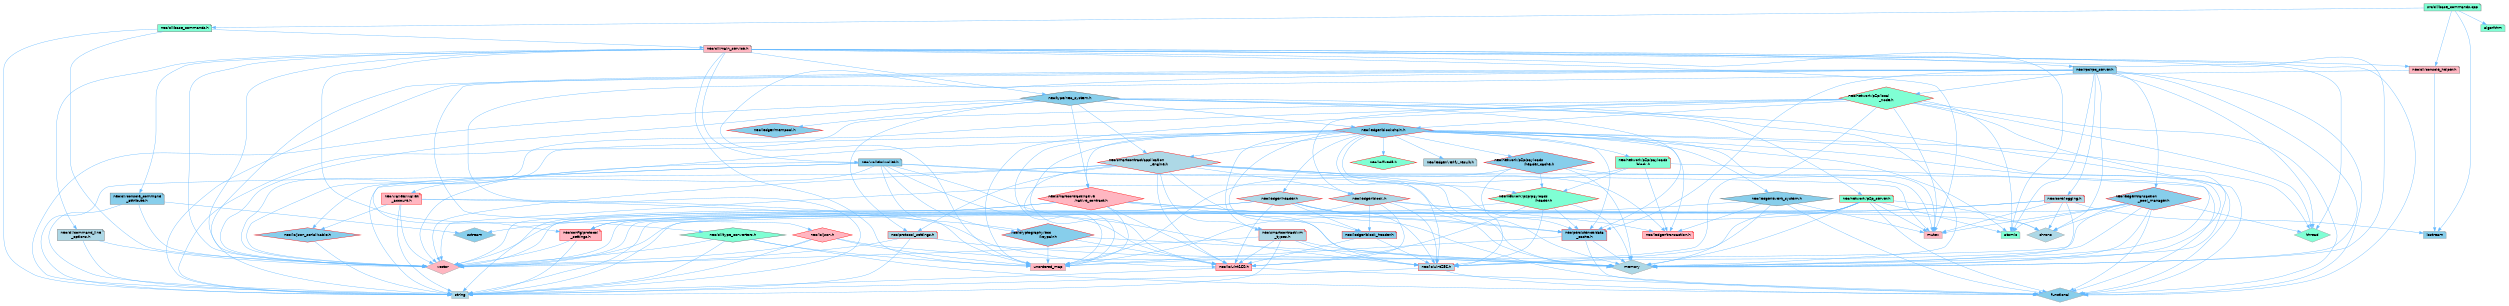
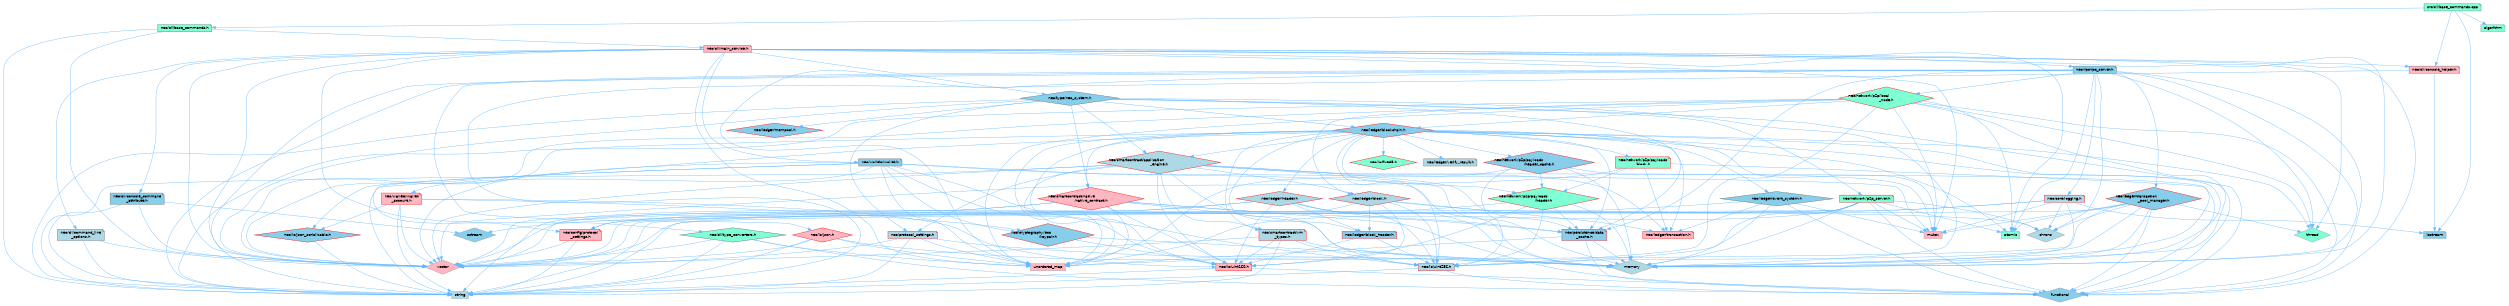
  digraph {
    node [color=red fillcolor=skyblue fontname=Helvetica fontsize=10 shape=note style=filled]
    edge [color=steelblue1 fontname=Helvetica fontsize=10 labelfontname=Helvetica labelfontsize=10 style=solid]
    n1 [color=gray40 fillcolor=aquamarine fontcolor=black height=0.2 label="src/cli/base_commands.cpp" width=0.4]
    n2 [color=grey40 fillcolor=aquamarine height=0.2 label="neo/cli/base_commands.h" width=0.4]
    n3 [color=grey40 fillcolor=lightpink height=0.2 label="neo/cli/console_helper.h" width=0.4]
    n4 [color=grey60 height=0.2 label=iostream width=0.4]
    n5 [color=grey60 fillcolor=aquamarine height=0.2 label=algorithm width=0.4]
    n6 [color=grey40 fillcolor=lightpink height=0.2 label="neo/cli/main_service.h" width=0.4]
    n7 [color=grey60 fillcolor=lightblue height=0.2 label=string width=0.4]
    n8 [color=grey60 fillcolor=lightpink height=0.2 label=vector shape=diamond width=0.4]
    n9 [color=grey40 fillcolor=lightblue height=0.2 label="neo/cli/command_line\l_options.h" width=0.4]
    n10 [color=grey40 height=0.2 label="neo/cli/console_command\l_attribute.h" width=0.4]
    n11 [color=grey40 fillcolor=aquamarine height=0.2 label="neo/cli/type_converters.h" shape=diamond width=0.4]
    n12 [color=grey60 height=0.2 label=functional shape=diamond width=0.4]
    n13 [color=grey60 fillcolor=lightpink height=0.2 label=unordered_map width=0.4]
    n14 [color=grey40 height=0.2 label="neo/type/neo_system.h" shape=diamond width=0.4]
    n15 [color=grey60 fillcolor=lightblue height=0.2 label=memory shape=diamond width=0.4]
    n16 [color=grey60 fillcolor=lightpink height=0.2 label=mutex width=0.4]
    n17 [color=grey60 fillcolor=aquamarine height=0.2 label=atomic width=0.4]
    n18 [color=grey60 fillcolor=aquamarine height=0.2 label=thread shape=diamond width=0.4]
    n19 [color=grey40 height=0.2 label="neo/rpc/rpc_server.h" width=0.4]
    n20 [color=grey40 height=0.2 label="neo/wallets/wallet.h" width=0.4]
    n21 [color=grey60 height=0.2 label=sstream shape=diamond width=0.4]
    n22 [height=0.2 label="neo/ledger/blockchain.h" shape=diamond width=0.4]
    n23 [height=0.2 label="neo/persistence/data\l_cache.h" width=0.4]
    n24 [fillcolor=lightblue height=0.2 label="neo/smartcontract/application\l_engine.h" shape=diamond width=0.4]
    n25 [fillcolor=lightblue height=0.2 label="neo/protocol_settings.h" width=0.4]
    n26 [height=0.2 label="neo/ledger/mempool.h" shape=diamond width=0.4]
    n27 [fillcolor=aquamarine height=0.2 label="neo/network/p2p_server.h" width=0.4]
    n28 [fillcolor=lightpink height=0.2 label="neo/smartcontract/native\l/native_contract.h" shape=diamond width=0.4]
    n29 [color=grey60 fillcolor=lightblue height=0.2 label=chrono shape=diamond width=0.4]
    n30 [fillcolor=lightblue height=0.2 label="neo/core/logging.h" width=0.4]
    n31 [fillcolor=lightpink height=0.2 label="neo/io/json.h" shape=diamond width=0.4]
    n32 [height=0.2 label="neo/ledger/transaction\l_pool_manager.h" shape=diamond width=0.4]
    n33 [fillcolor=aquamarine height=0.2 label="neo/network/p2p/local\l_node.h" shape=diamond width=0.4]
    n34 [fillcolor=lightpink height=0.2 label="neo/io/uint160.h" width=0.4]
    n35 [fillcolor=lightblue height=0.2 label="neo/io/uint256.h" width=0.4]
    n36 [height=0.2 label="neo/cryptography/ecc\l/keypair.h" shape=diamond width=0.4]
    n37 [height=0.2 label="neo/io/json_serializable.h" shape=diamond width=0.4]
    n38 [fillcolor=lightpink height=0.2 label="neo/wallets/wallet\l_account.h" width=0.4]
    n39 [height=0.2 label="neo/ledger/block_header.h" width=0.4]
    n40 [fillcolor=lightpink height=0.2 label="neo/ledger/transaction.h" width=0.4]
    n41 [color=grey40 height=0.2 label="neo/ledger/event_system.h" shape=diamond width=0.4]
    n42 [fillcolor=lightblue height=0.2 label="neo/ledger/header.h" shape=diamond width=0.4]
    n43 [fillcolor=lightpink height=0.2 label="neo/config/protocol\l_settings.h" width=0.4]
    n44 [fillcolor=aquamarine height=0.2 label="neo/network/p2p/payloads\l/block.h" width=0.4]
    n45 [fillcolor=aquamarine height=0.2 label="neo/network/p2p/payloads\l/header.h" shape=diamond width=0.4]
    n46 [height=0.2 label="neo/network/p2p/payloads\l/header_cache.h" shape=diamond width=0.4]
    n47 [fillcolor=aquamarine height=0.2 label="neo/io/fixed8.h" shape=diamond width=0.4]
    n48 [color=grey40 fillcolor=lightblue height=0.2 label="neo/ledger/verify_result.h" width=0.4]
    n49 [fillcolor=lightblue height=0.2 label="neo/smartcontract/vm\l_types.h" width=0.4]
    n50 [fillcolor=lightblue height=0.2 label="neo/ledger/block.h" shape=diamond width=0.4]
    n1 -> n2
    n1 -> n3
    n1 -> n4
    n1 -> n5
    n2 -> n6
    n2 -> n7
    n2 -> n8
    n3 -> n4
    n3 -> n7
    n6 -> n3
    n6 -> n7
    n6 -> n8
    n6 -> n9
    n6 -> n10
    n6 -> n11
    n6 -> n12
    n6 -> n13
    n6 -> n14
    n6 -> n15
    n6 -> n16
    n6 -> n17
    n6 -> n18
    n6 -> n19
    n6 -> n20
    n9 -> n7
    n9 -> n8
    n10 -> n7
    n10 -> n8
    n10 -> n21
    n11 -> n7
    n11 -> n8
    n11 -> n12
    n11 -> n13
    n14 -> n7
    n14 -> n8
    n14 -> n12
    n14 -> n15
    n14 -> n22
    n14 -> n23
    n14 -> n24
    n14 -> n25
    n14 -> n26
    n14 -> n27
    n14 -> n28
    n19 -> n7
    n19 -> n8
    n19 -> n12
    n19 -> n13
    n19 -> n15
    n19 -> n17
    n19 -> n18
    n19 -> n23
    n19 -> n29
    n19 -> n30
    n19 -> n31
    n19 -> n32
    n19 -> n33
    n20 -> n7
    n20 -> n8
    n20 -> n13
    n20 -> n15
    n20 -> n16
    n20 -> n34
    n20 -> n35
    n20 -> n36
    n20 -> n37
    n20 -> n38
    n22 -> n8
    n22 -> n12
    n22 -> n13
    n22 -> n15
    n22 -> n16
    n22 -> n17
    n22 -> n18
    n22 -> n23
    n22 -> n24
    n22 -> n28
    n22 -> n34
    n22 -> n35
    n22 -> n39
    n22 -> n40
    n22 -> n41
    n22 -> n42
    n22 -> n43
    n22 -> n44
    n22 -> n45
    n22 -> n46
    n22 -> n47
    n22 -> n48
    n22 -> n49
    n23 -> n12
    n23 -> n13
    n23 -> n15
    n24 -> n7
    n24 -> n8
    n24 -> n12
    n24 -> n13
    n24 -> n15
    n24 -> n23
    n24 -> n25
    n24 -> n34
    n24 -> n35
    n24 -> n40
    n24 -> n49
    n24 -> n50
    n25 -> n7
    n25 -> n8
-   n36 -> n13
+   n25 -> n13
    n25 -> n15
    n27 -> n7
    n27 -> n8
    n27 -> n12
    n27 -> n13
    n27 -> n15
    n27 -> n16
    n27 -> n17
    n27 -> n29
    n27 -> n35
    n28 -> n7
    n28 -> n8
    n28 -> n12
    n28 -> n13
    n28 -> n15
    n28 -> n23
    n28 -> n34
    n30 -> n4
    n30 -> n7
    n30 -> n15
    n30 -> n16
    n30 -> n21
    n30 -> n29
    n31 -> n7
    n31 -> n8
    n31 -> n13
    n31 -> n15
    n32 -> n8
    n32 -> n12
    n32 -> n13
    n32 -> n15
    n32 -> n16
    n32 -> n17
    n32 -> n18
    n32 -> n29
    n32 -> n35
    n33 -> n7
    n33 -> n8
    n33 -> n12
    n33 -> n13
    n33 -> n15
    n33 -> n16
    n33 -> n17
    n33 -> n18
    n33 -> n22
    n33 -> n35
    n33 -> n50
    n34 -> n7
    n34 -> n12
    n35 -> n7
    n35 -> n12
    n36 -> n15
    n36 -> n34
    n37 -> n7
    n38 -> n7
    n38 -> n8
    n38 -> n34
    n38 -> n36
    n38 -> n37
    n39 -> n34
    n39 -> n35
    n41 -> n8
    n41 -> n12
    n41 -> n15
    n41 -> n16
    n41 -> n40
    n42 -> n8
    n42 -> n15
    n42 -> n23
    n42 -> n34
    n42 -> n35
    n42 -> n39
    n42 -> n43
    n43 -> n7
    n43 -> n8
    n44 -> n8
    n44 -> n15
    n44 -> n40
    n44 -> n45
    n45 -> n15
    n45 -> n23
    n45 -> n34
    n45 -> n35
    n45 -> n43
    n46 -> n13
    n46 -> n15
    n46 -> n16
    n46 -> n35
    n46 -> n45
    n49 -> n7
    n49 -> n8
    n49 -> n15
    n49 -> n34
    n49 -> n35
    n50 -> n8
    n50 -> n29
    n50 -> n34
    n50 -> n35
    n50 -> n39
    n50 -> n40
  }
